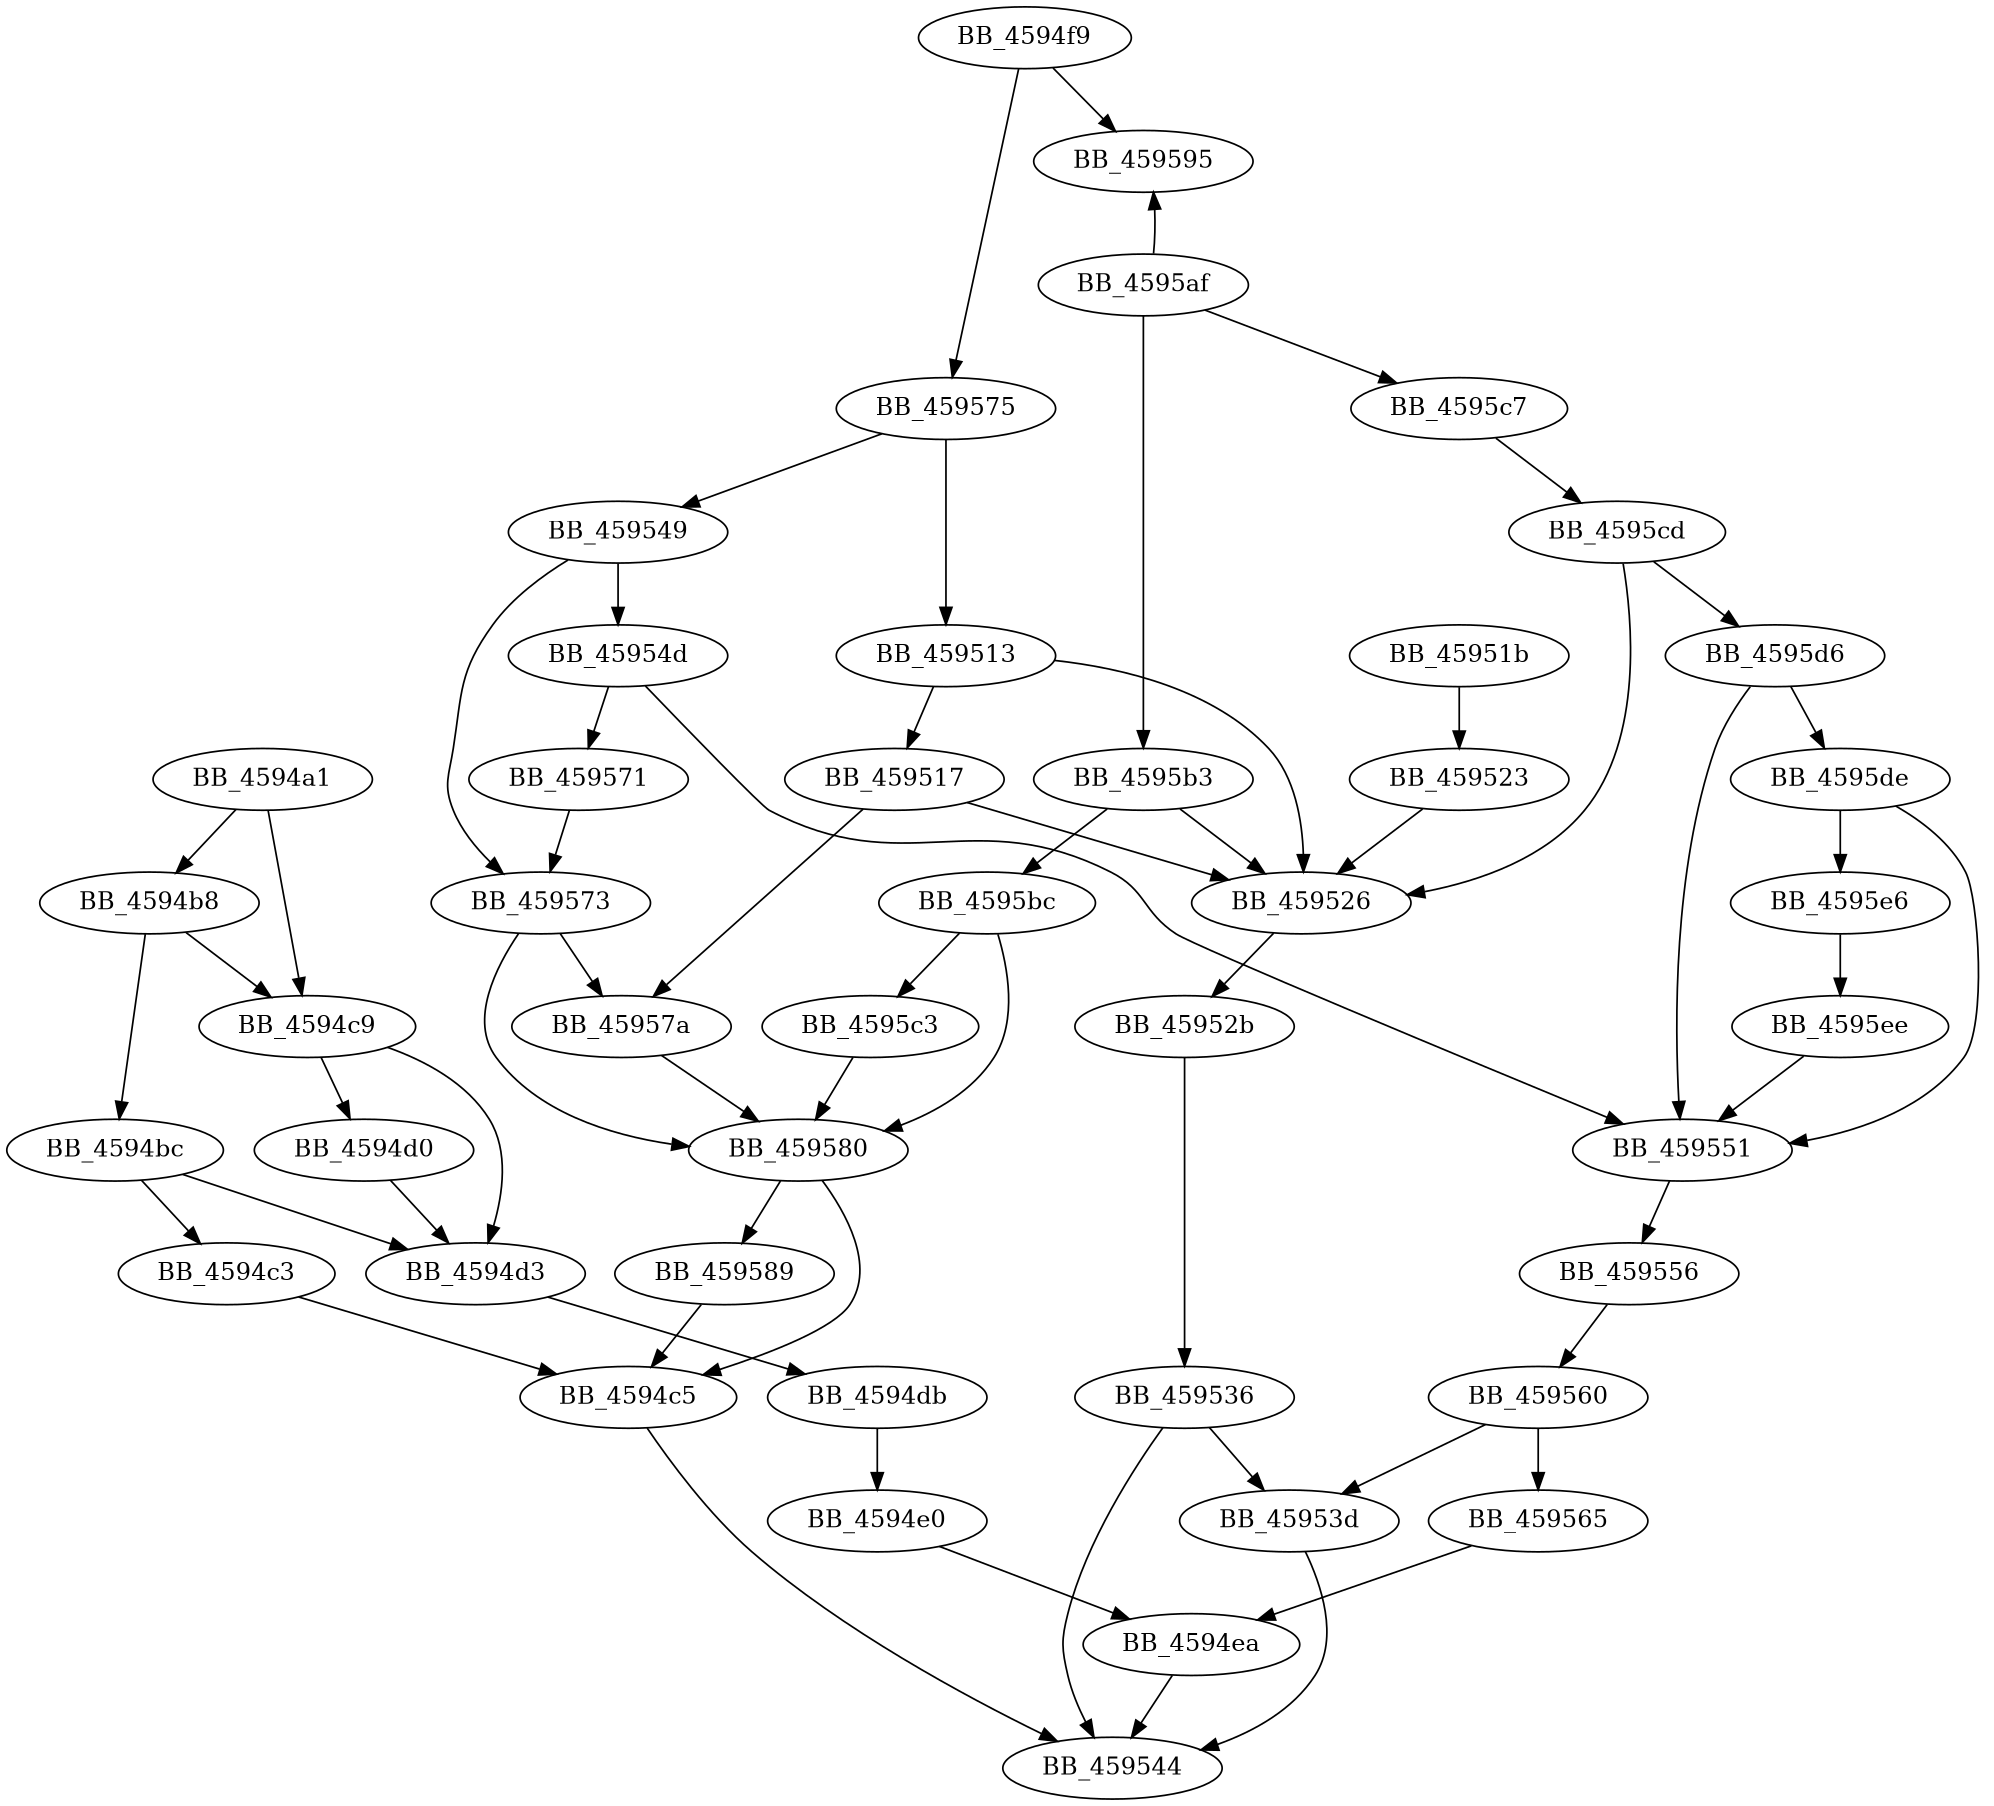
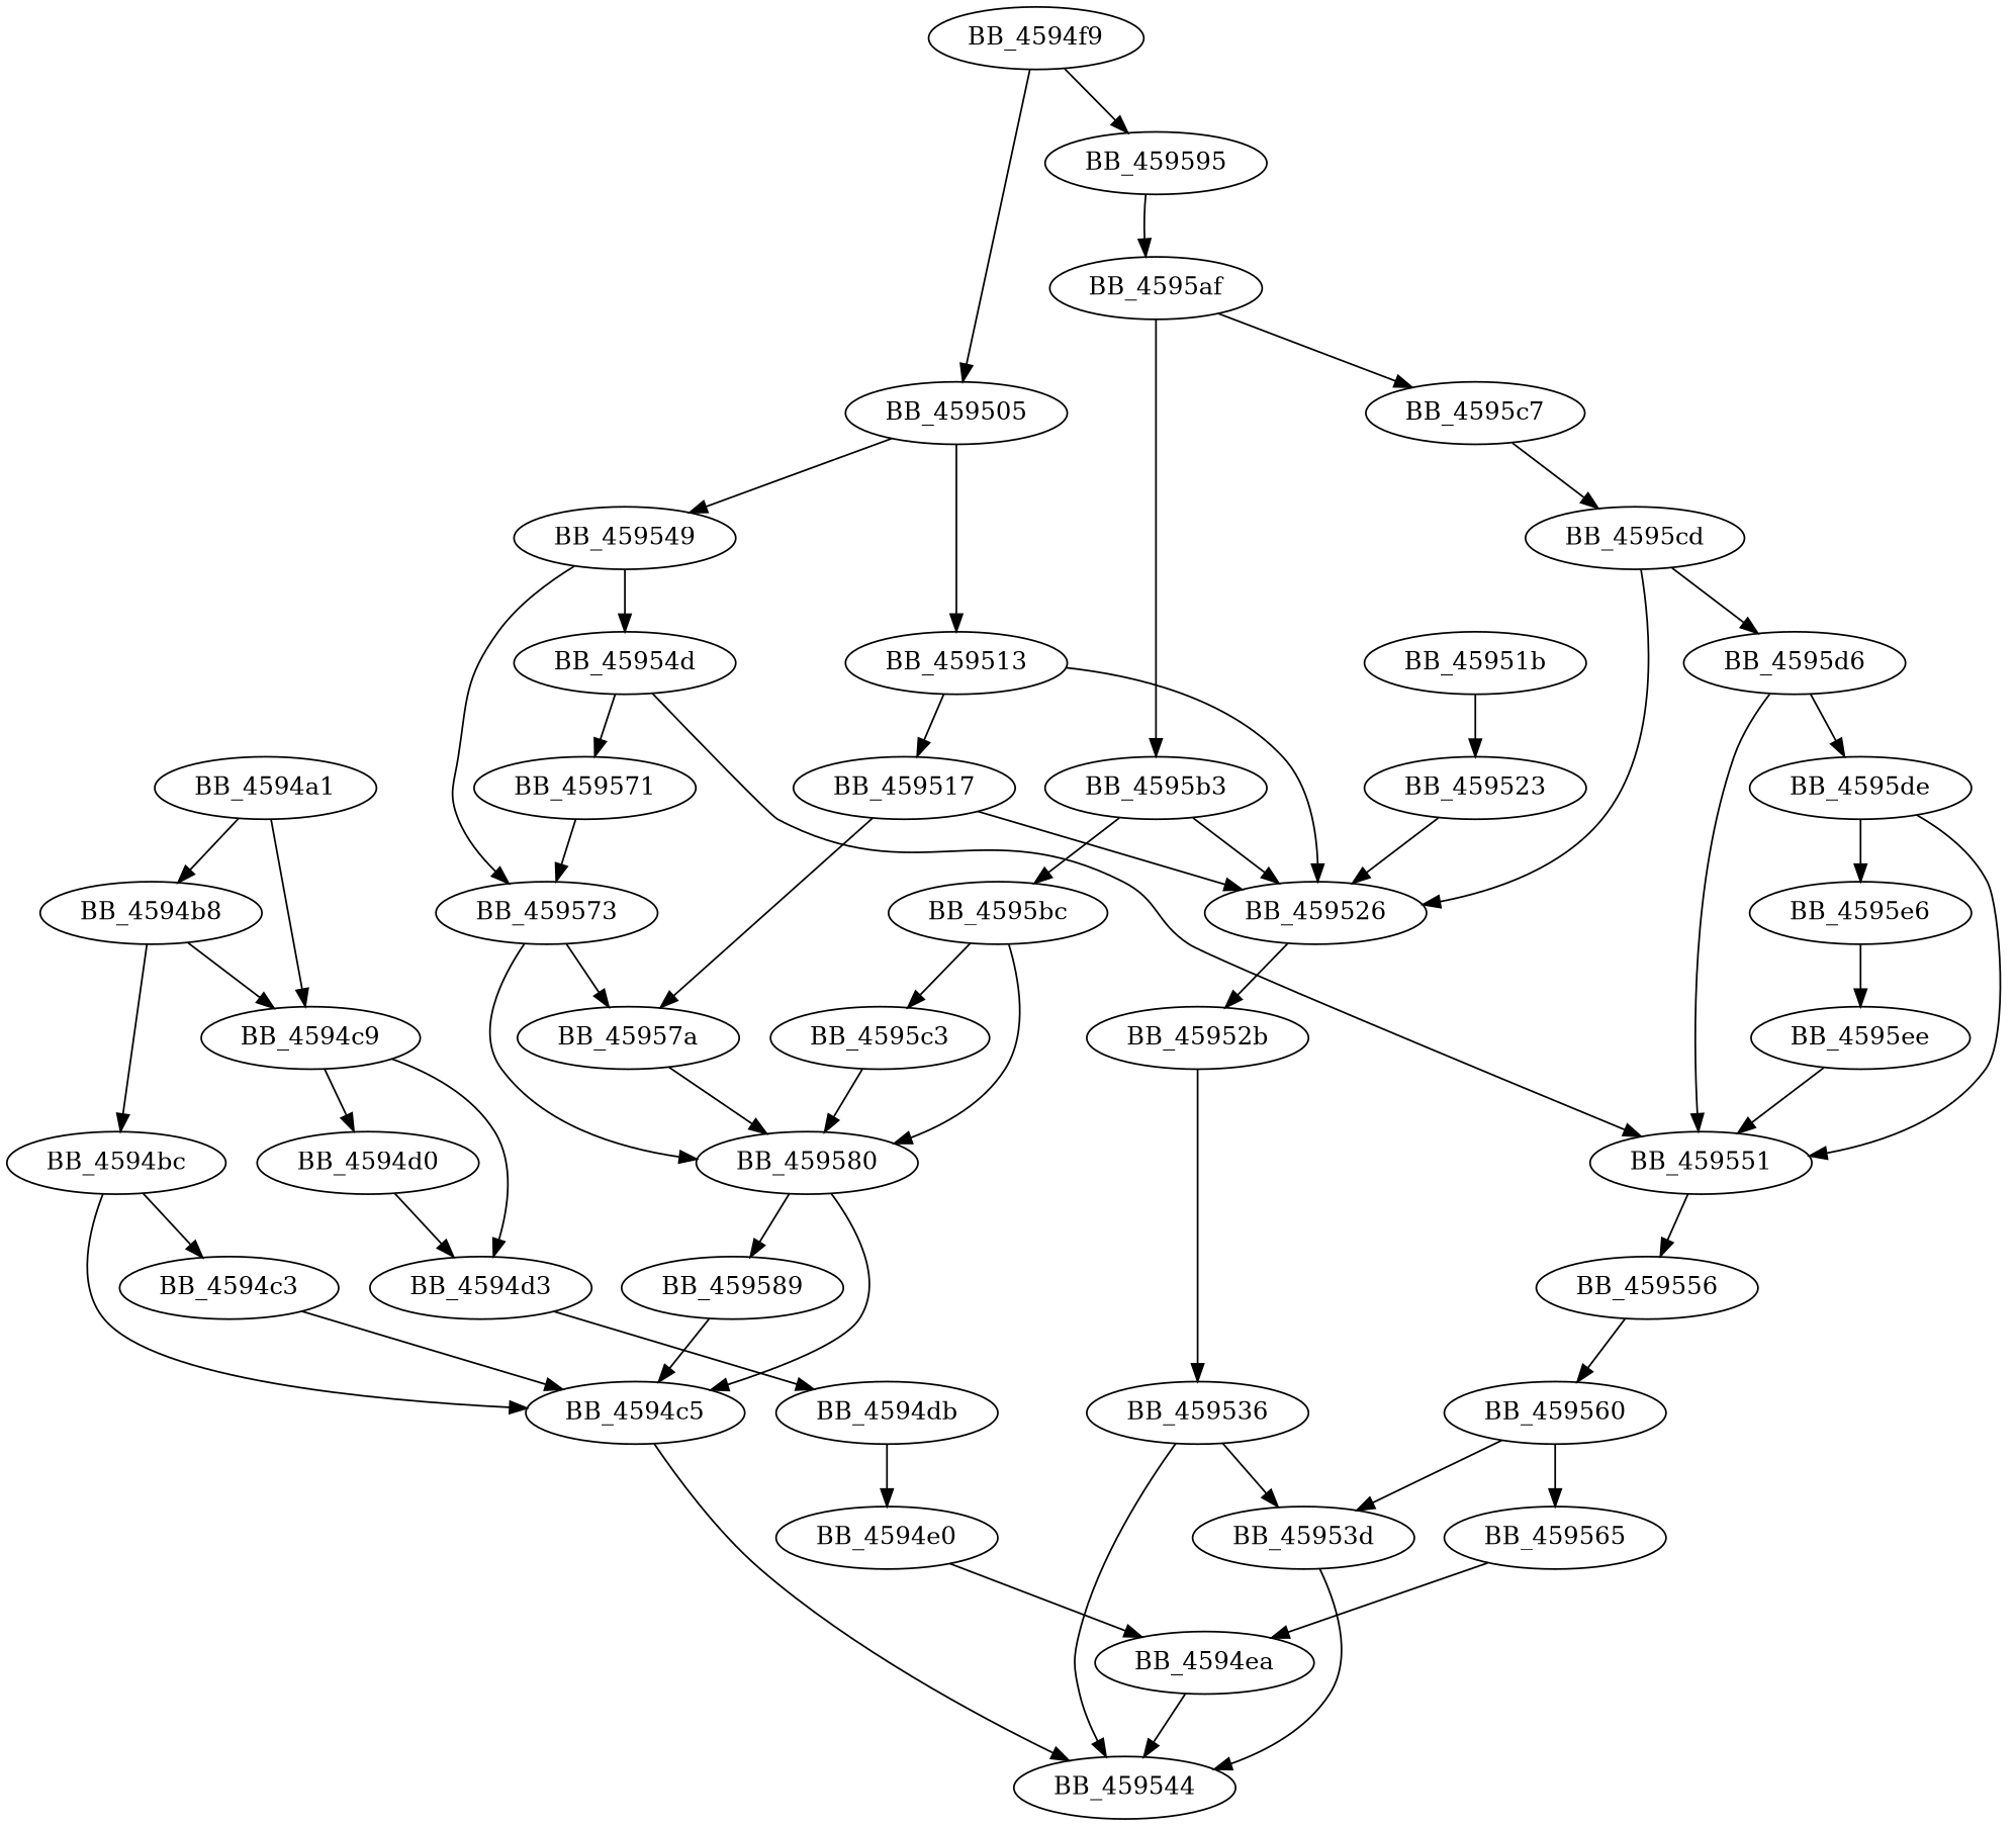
  digraph {
    BB_4594a1
    BB_4594b8
    BB_4594c9
    BB_4594bc
    BB_4594d0
    BB_4594d3
    BB_4594c3
    BB_4594c5
    BB_4594db
    BB_459544
    BB_4594e0
    BB_4594ea
    BB_4594f9
-   BB_459505 [label=BB_459575]
+   BB_459505
    BB_459595
    BB_459513
    BB_459549
    BB_4595af
    BB_459517
    BB_459526
    BB_45954d
    BB_459573
    BB_4595b3
    BB_4595c7
    BB_45957a
    BB_45952b
    BB_459551
    BB_459571
    BB_459580
    BB_45951b
    BB_459523
    BB_459536
    BB_45953d
    BB_459556
    BB_459589
    BB_459560
    BB_459565
    BB_4595bc
    BB_4595cd
    BB_4595c3
    BB_4595d6
    BB_4595de
    BB_4595e6
    BB_4595ee
    BB_4594a1 -> BB_4594b8
    BB_4594a1 -> BB_4594c9
    BB_4594b8 -> BB_4594c9
    BB_4594b8 -> BB_4594bc
    BB_4594c9 -> BB_4594d0
    BB_4594c9 -> BB_4594d3
    BB_4594bc -> BB_4594c3
-   BB_4594bc -> BB_4594d3
+   BB_4594bc -> BB_4594c5
    BB_4594d0 -> BB_4594d3
    BB_4594d3 -> BB_4594db
    BB_4594c3 -> BB_4594c5
    BB_4594c5 -> BB_459544
    BB_4594db -> BB_4594e0
    BB_4594e0 -> BB_4594ea
    BB_4594ea -> BB_459544
    BB_4594f9 -> BB_459505
    BB_4594f9 -> BB_459595
    BB_459505 -> BB_459513
    BB_459505 -> BB_459549
-   BB_4595af -> BB_459595
+   BB_459595 -> BB_4595af
    BB_459513 -> BB_459517
    BB_459513 -> BB_459526
    BB_459549 -> BB_45954d
    BB_459549 -> BB_459573
    BB_4595af -> BB_4595b3
    BB_4595af -> BB_4595c7
    BB_459517 -> BB_459526
    BB_459517 -> BB_45957a
    BB_459526 -> BB_45952b
    BB_45954d -> BB_459551
    BB_45954d -> BB_459571
    BB_459573 -> BB_45957a
    BB_459573 -> BB_459580
    BB_4595b3 -> BB_459526
    BB_4595b3 -> BB_4595bc
    BB_4595c7 -> BB_4595cd
    BB_45957a -> BB_459580
    BB_45952b -> BB_459536
    BB_459551 -> BB_459556
    BB_459571 -> BB_459573
    BB_459580 -> BB_4594c5
    BB_459580 -> BB_459589
    BB_45951b -> BB_459523
    BB_459523 -> BB_459526
    BB_459536 -> BB_459544
    BB_459536 -> BB_45953d
    BB_45953d -> BB_459544
    BB_459556 -> BB_459560
    BB_459589 -> BB_4594c5
    BB_459560 -> BB_45953d
    BB_459560 -> BB_459565
    BB_459565 -> BB_4594ea
    BB_4595bc -> BB_459580
    BB_4595bc -> BB_4595c3
    BB_4595cd -> BB_459526
    BB_4595cd -> BB_4595d6
    BB_4595c3 -> BB_459580
    BB_4595d6 -> BB_459551
    BB_4595d6 -> BB_4595de
    BB_4595de -> BB_459551
    BB_4595de -> BB_4595e6
    BB_4595e6 -> BB_4595ee
    BB_4595ee -> BB_459551
  }
